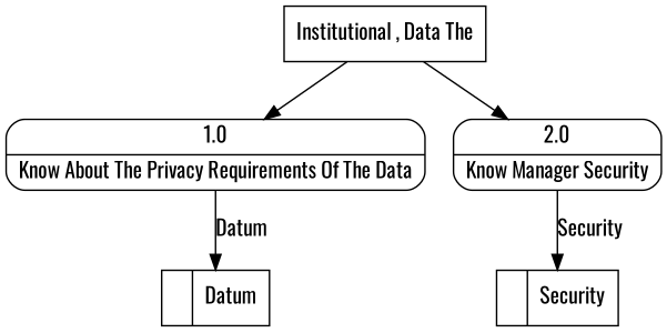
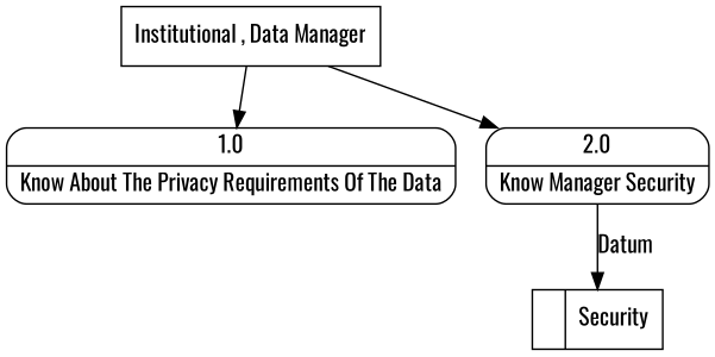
  digraph {
    fontname=Oswald
    node [fontname=Oswald shape=record]
    edge [fontname=Oswald]
-   n1 [label="<f0>  |<f1> Datum "]
    n2 [label="<f0>  |<f1> Security "]
-   n3 [label="Institutional , Data The" shape=box]
+   n3 [label="Institutional , Data Manager" shape=box]
    n4 [label="{<f0> 1.0|<f1> Know About The Privacy Requirements Of The Data }" shape=Mrecord]
    n5 [label="{<f0> 2.0|<f1> Know Manager Security }" shape=Mrecord]
    n3 -> n4
    n3 -> n5
-   n4 -> n1 [label=Datum]
-   n5 -> n2 [label=Security]
+   n5 -> n2 [label=Datum]
  }
